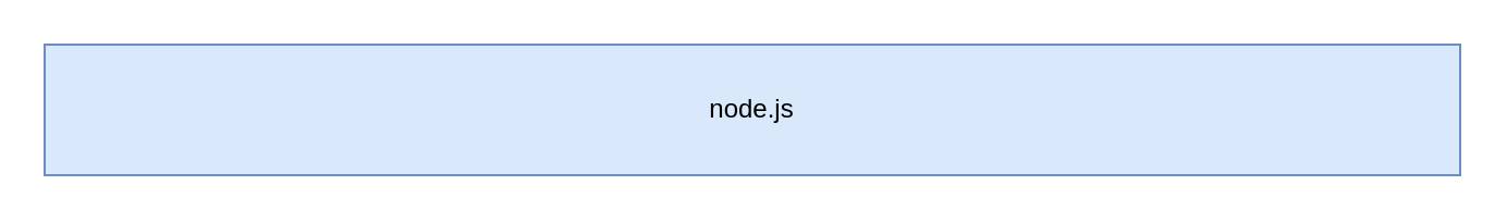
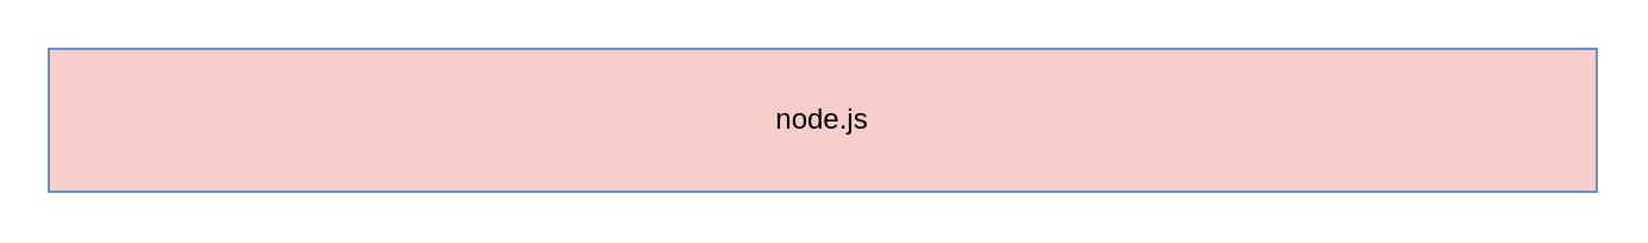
  <mxCell id="0" />
  <mxCell id="1" parent="0" />
- <mxCell id="2" value="node.js" style="rounded=0;whiteSpace=wrap;html=1;fillColor=#dae8fc;strokeColor=#6c8ebf;" vertex="1" parent="1"><mxGeometry x="20" y="20" width="650" height="60" as="geometry" /></mxCell>
+ <mxCell id="2" value="node.js" style="rounded=0;whiteSpace=wrap;html=1;fillColor=#f8cecc;strokeColor=#6c8ebf;" vertex="1" parent="1"><mxGeometry x="20" y="20" width="650" height="60" as="geometry" /></mxCell>
